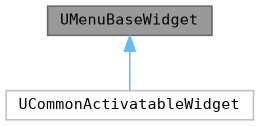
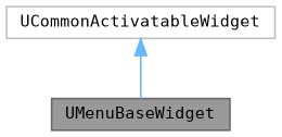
  digraph {
    fontname="DejaVu Sans Mono"
    node [fontname="DejaVu Sans Mono" fontsize=10 shape=box style=filled]
    n1 [color=gray40 fillcolor=grey60 fontcolor=black height=0.2 label=UMenuBaseWidget width=0.4]
    n2 [color=grey75 fillcolor=white height=0.2 label=UCommonActivatableWidget width=0.4]
-   n1 -> n2 [color=steelblue1 dir=back fontname="DejaVu Sans Mono" fontsize=10 labelfontname=Helvetica labelfontsize=10 style=solid]
+   n2 -> n1 [color=steelblue1 dir=back fontname="DejaVu Sans Mono" fontsize=10 labelfontname=Helvetica labelfontsize=10 style=solid]
  }
